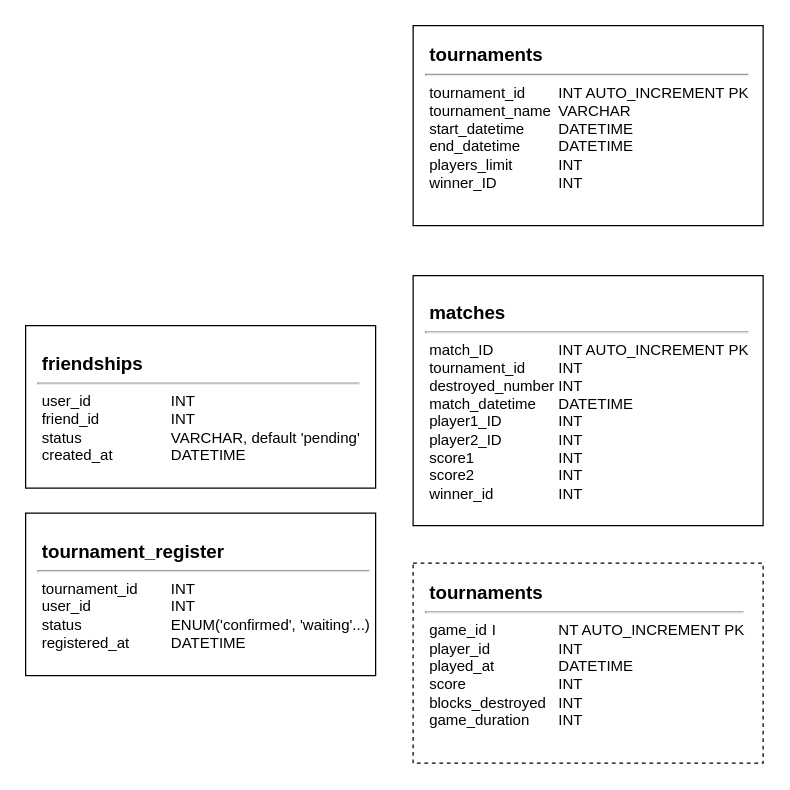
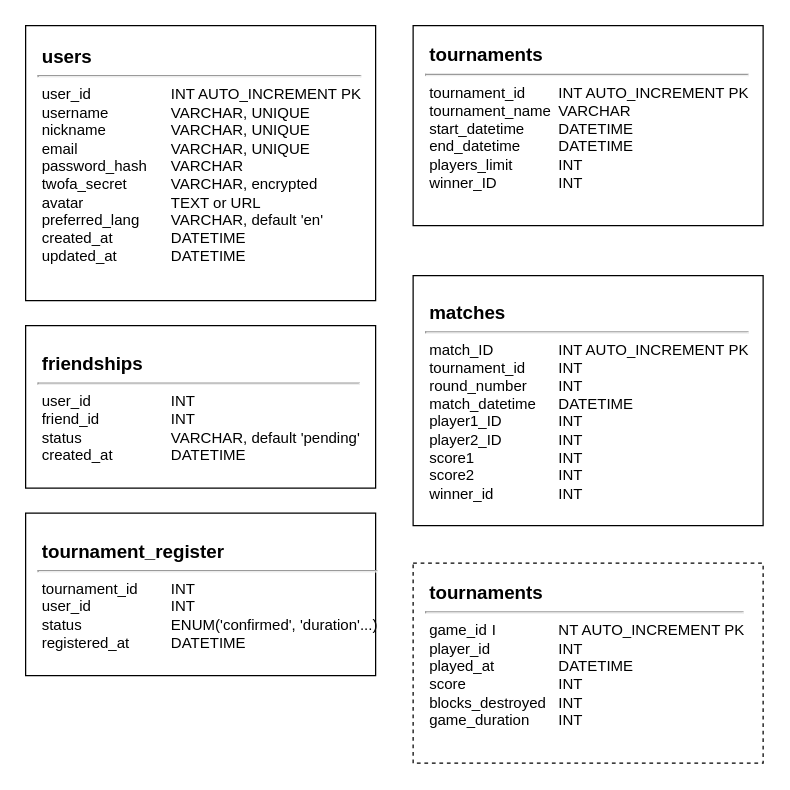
  <mxCell id="0" />
  <mxCell id="1" parent="0" />
+ <mxCell id="2" value="&lt;div align=&quot;left&quot;&gt;&amp;nbsp;&lt;b&gt;&lt;font style=&quot;font-size: 15px;&quot;&gt;users&lt;/font&gt;&lt;/b&gt;&lt;hr&gt;&lt;/div&gt;&lt;div align=&quot;left&quot;&gt;&amp;nbsp;&lt;span style=&quot;color: light-dark(rgb(0, 0, 0), rgb(255, 255, 0));&quot;&gt;user_id&lt;span style=&quot;white-space: pre;&quot;&gt;&#09;&lt;/span&gt;&lt;/span&gt;&lt;span style=&quot;white-space: pre;&quot;&gt;&#09;&lt;span style=&quot;white-space: pre;&quot;&gt;&#09;&lt;/span&gt;&lt;/span&gt;&lt;font style=&quot;color: light-dark(rgb(0, 0, 0), rgb(255, 255, 0));&quot;&gt;INT AUTO_INCREMENT PK&lt;/font&gt;&lt;br&gt;&amp;nbsp;username&lt;span style=&quot;white-space: pre;&quot;&gt;&#09;&lt;/span&gt;&lt;span style=&quot;white-space: pre;&quot;&gt;&#09;&lt;/span&gt;&lt;font&gt;VARCHAR, UNIQUE&lt;/font&gt;&lt;/div&gt;&lt;div align=&quot;left&quot;&gt;&amp;nbsp;nickname&lt;span style=&quot;white-space: pre;&quot;&gt;&#09;&lt;span style=&quot;white-space: pre;&quot;&gt;&#09;&lt;/span&gt;&lt;/span&gt;&lt;font&gt;VARCHAR, UNIQUE&lt;/font&gt;&lt;br&gt;&amp;nbsp;email&lt;span style=&quot;white-space: pre;&quot;&gt;&#09;&lt;/span&gt;&lt;span style=&quot;white-space: pre;&quot;&gt;&#09;&lt;/span&gt;&lt;span style=&quot;white-space: pre;&quot;&gt;&#09;&lt;/span&gt;&lt;font&gt;VARCHAR, UNIQUE&lt;/font&gt;&lt;br&gt;&amp;nbsp;password_hash &lt;span style=&quot;white-space: pre;&quot;&gt;&#09;&lt;/span&gt;VARCHAR&lt;br&gt;&amp;nbsp;twofa_secret&amp;nbsp;&amp;nbsp; &lt;span style=&quot;white-space: pre;&quot;&gt;&#09;&lt;/span&gt;VARCHAR, encrypted&lt;br&gt;&amp;nbsp;avatar&amp;nbsp;&amp;nbsp;&amp;nbsp;&amp;nbsp;&amp;nbsp;&amp;nbsp;&amp;nbsp;&amp;nbsp; &lt;span style=&quot;white-space: pre;&quot;&gt;&#09;&lt;/span&gt;&lt;span style=&quot;white-space: pre;&quot;&gt;&#09;&lt;/span&gt;TEXT or URL&lt;br&gt;&amp;nbsp;preferred_lang &lt;span style=&quot;white-space: pre;&quot;&gt;&#09;&lt;/span&gt;VARCHAR, default 'en'&lt;br&gt;&amp;nbsp;created_at&amp;nbsp;&amp;nbsp;&amp;nbsp;&amp;nbsp;&lt;span style=&quot;white-space: pre;&quot;&gt;&#09;&lt;/span&gt; &lt;span style=&quot;white-space: pre;&quot;&gt;&#09;&lt;/span&gt;DATETIME&lt;br&gt;&amp;nbsp;updated_at&amp;nbsp;&amp;nbsp;&amp;nbsp;&amp;nbsp; &lt;span style=&quot;white-space: pre;&quot;&gt;&#09;&lt;/span&gt;DATETIME&lt;/div&gt;&lt;div align=&quot;left&quot;&gt;&lt;br&gt;&lt;/div&gt;" style="rounded=0;whiteSpace=wrap;html=1;align=left;glass=0;fontSize=12;spacingTop=2;spacing=10;" vertex="1" parent="1"><mxGeometry x="20" y="20" width="280" height="220" as="geometry" /></mxCell>
  <mxCell id="3" value="&lt;div align=&quot;left&quot;&gt;&amp;nbsp;&lt;b&gt;&lt;font style=&quot;font-size: 15px;&quot;&gt;friendships&lt;/font&gt;&lt;/b&gt;&lt;hr&gt;&lt;/div&gt;&lt;div align=&quot;left&quot;&gt;&amp;nbsp;user_id&lt;span style=&quot;white-space: pre;&quot;&gt;&#09;&lt;/span&gt;&lt;i&gt;&lt;span style=&quot;white-space: pre;&quot;&gt;&#09;&lt;/span&gt;&lt;span style=&quot;white-space: pre;&quot;&gt;&#09;&lt;/span&gt;&lt;/i&gt;INT&lt;br&gt;&amp;nbsp;friend_id&lt;span style=&quot;white-space: pre;&quot;&gt;&#09;&lt;/span&gt;&lt;span style=&quot;white-space: pre;&quot;&gt;&#09;&lt;/span&gt;&lt;i&gt;&lt;font&gt;&lt;span style=&quot;white-space: pre;&quot;&gt;&#09;&lt;/span&gt;&lt;/font&gt;&lt;/i&gt;&lt;font&gt;INT&lt;/font&gt;&lt;/div&gt;&lt;div align=&quot;left&quot;&gt;&amp;nbsp;status&lt;span style=&quot;white-space: pre;&quot;&gt;&lt;span style=&quot;white-space: pre;&quot;&gt;&#09;&lt;/span&gt;&lt;/span&gt;&lt;font&gt;&lt;span style=&quot;white-space: pre;&quot;&gt;&#09;&lt;/span&gt;&lt;span style=&quot;white-space: pre;&quot;&gt;&#09;&lt;/span&gt;VARCHAR, default 'pending'&lt;/font&gt;&lt;br&gt;&amp;nbsp;created_at&lt;span style=&quot;white-space: pre;&quot;&gt;&#09;&lt;/span&gt;&lt;span style=&quot;white-space: pre;&quot;&gt;&#09;&lt;/span&gt;&lt;font&gt;DATETIME&lt;/font&gt;&lt;br&gt;&lt;/div&gt;" style="rounded=0;whiteSpace=wrap;html=1;align=left;glass=0;fontSize=12;spacingTop=2;spacing=10;" vertex="1" parent="1"><mxGeometry x="20" y="260" width="280" height="130" as="geometry" /></mxCell>
  <mxCell id="4" value="&lt;div align=&quot;left&quot;&gt;&amp;nbsp;&lt;b&gt;&lt;font style=&quot;font-size: 15px;&quot;&gt;tournaments&lt;/font&gt;&lt;/b&gt;&lt;hr&gt;&lt;/div&gt;&lt;div align=&quot;left&quot;&gt;&amp;nbsp;&lt;span style=&quot;color: light-dark(rgb(0, 0, 0), rgb(255, 255, 0));&quot;&gt;tournament_id&lt;span style=&quot;white-space: pre;&quot;&gt;&#09;&lt;/span&gt;&lt;/span&gt;&lt;font style=&quot;color: light-dark(rgb(0, 0, 0), rgb(255, 255, 0));&quot;&gt;INT AUTO_INCREMENT PK&lt;/font&gt;&lt;br&gt;&amp;nbsp;tournament_name&lt;span style=&quot;white-space: pre;&quot;&gt;&#09;&lt;/span&gt;&lt;font&gt;VARCHAR&lt;/font&gt;&lt;/div&gt;&lt;div align=&quot;left&quot;&gt;&amp;nbsp;start_datetime&lt;span style=&quot;white-space: pre;&quot;&gt;&lt;span style=&quot;white-space: pre;&quot;&gt;&#09;&lt;/span&gt;&lt;/span&gt;&lt;font&gt;DATETIME&lt;/font&gt;&lt;br&gt;&amp;nbsp;end_datetime&lt;span style=&quot;white-space: pre;&quot;&gt;&#09;&lt;/span&gt;&lt;span style=&quot;white-space: pre;&quot;&gt;&#09;DATETIM&lt;/span&gt;&lt;font&gt;E&lt;/font&gt;&lt;br&gt;&amp;nbsp;players_limit&lt;span style=&quot;white-space: pre;&quot;&gt;&#09;&lt;/span&gt;&lt;span style=&quot;white-space: pre;&quot;&gt;&#09;&lt;/span&gt;INT&lt;br&gt;&amp;nbsp;winner_ID &amp;nbsp; &lt;span style=&quot;white-space: pre;&quot;&gt;&#09;&lt;span style=&quot;white-space: pre;&quot;&gt;&#09;&lt;/span&gt;INT&lt;/span&gt;&lt;br&gt;&lt;/div&gt;&lt;div align=&quot;left&quot;&gt;&lt;br&gt;&lt;/div&gt;" style="rounded=0;whiteSpace=wrap;html=1;align=left;glass=0;fontSize=12;spacingTop=2;spacing=10;" vertex="1" parent="1"><mxGeometry x="330" y="20" width="280" height="160" as="geometry" /></mxCell>
- <mxCell id="5" value="&lt;div align=&quot;left&quot;&gt;&amp;nbsp;&lt;b&gt;&lt;font style=&quot;font-size: 15px;&quot;&gt;matches&lt;/font&gt;&lt;/b&gt;&lt;hr&gt;&lt;/div&gt;&lt;div align=&quot;left&quot;&gt;&amp;nbsp;&lt;span style=&quot;color: light-dark(rgb(0, 0, 0), rgb(255, 255, 0));&quot;&gt;match_ID&lt;span style=&quot;white-space: pre;&quot;&gt;&#09;&lt;span style=&quot;white-space: pre;&quot;&gt;&#09;&lt;/span&gt;&lt;/span&gt;&lt;/span&gt;&lt;font style=&quot;color: light-dark(rgb(0, 0, 0), rgb(255, 255, 0));&quot;&gt;INT AUTO_INCREMENT PK&lt;/font&gt;&lt;br&gt;&amp;nbsp;tournament_id&lt;span style=&quot;white-space: pre;&quot;&gt;&#09;&lt;/span&gt;INT&lt;/div&gt;&lt;div align=&quot;left&quot;&gt;&amp;nbsp;destroyed_number&lt;span style=&quot;white-space: pre;&quot;&gt;&#09;&lt;/span&gt;&lt;span style=&quot;white-space: pre;&quot;&gt;INT&#09;&lt;/span&gt;&lt;/div&gt;&lt;div align=&quot;left&quot;&gt;&amp;nbsp;match_datetime&lt;span style=&quot;white-space: pre;&quot;&gt;&lt;span style=&quot;white-space: pre;&quot;&gt;&#09;&lt;/span&gt;&lt;/span&gt;&lt;font&gt;DATETIME&lt;/font&gt;&lt;br&gt;&amp;nbsp;player1_ID&lt;span style=&quot;white-space: pre;&quot;&gt;&#09;&lt;/span&gt;&lt;span style=&quot;white-space: pre;&quot;&gt;&#09;INT&lt;/span&gt;&lt;br&gt;&amp;nbsp;player2_ID&lt;span style=&quot;white-space: pre;&quot;&gt;&#09;&lt;/span&gt;&lt;span style=&quot;white-space: pre;&quot;&gt;&#09;&lt;/span&gt;INT&lt;br&gt;&amp;nbsp;score1&lt;span style=&quot;white-space: pre;&quot;&gt;&#09;&lt;/span&gt; &amp;nbsp; &lt;span style=&quot;white-space: pre;&quot;&gt;&#09;&lt;span style=&quot;white-space: pre;&quot;&gt;&#09;&lt;/span&gt;INT&lt;/span&gt;&lt;br&gt;&lt;/div&gt;&lt;div align=&quot;left&quot;&gt;&amp;nbsp;score2&lt;span style=&quot;white-space: pre;&quot;&gt;&#09;&lt;/span&gt;&lt;span style=&quot;white-space: pre;&quot;&gt;&#09;&lt;/span&gt;&lt;span style=&quot;white-space: pre;&quot;&gt;&#09;&lt;/span&gt;INT&lt;/div&gt;&lt;div align=&quot;left&quot;&gt;&amp;nbsp;winner_id&lt;span style=&quot;white-space: pre;&quot;&gt;&#09;&lt;/span&gt;&lt;span style=&quot;white-space: pre;&quot;&gt;&#09;&lt;/span&gt;INT&lt;/div&gt;" style="rounded=0;whiteSpace=wrap;html=1;align=left;glass=0;fontSize=12;spacingTop=2;spacing=10;" vertex="1" parent="1"><mxGeometry x="330" y="220" width="280" height="200" as="geometry" /></mxCell>
- <mxCell id="6" value="&lt;div align=&quot;left&quot;&gt;&amp;nbsp;&lt;b&gt;&lt;font style=&quot;font-size: 15px;&quot;&gt;tournament_register&lt;/font&gt;&lt;/b&gt;&lt;hr&gt;&lt;/div&gt;&lt;div align=&quot;left&quot;&gt;&amp;nbsp;tournament_id&lt;i&gt;&lt;span style=&quot;white-space: pre;&quot;&gt;&#09;&lt;/span&gt;&lt;/i&gt;INT&lt;br&gt;&amp;nbsp;user_id&lt;span style=&quot;white-space: pre;&quot;&gt;&#09;&lt;/span&gt;&lt;span style=&quot;white-space: pre;&quot;&gt;&#09;&lt;/span&gt;&lt;i&gt;&lt;font&gt;&lt;span style=&quot;white-space: pre;&quot;&gt;&#09;&lt;/span&gt;&lt;/font&gt;&lt;/i&gt;&lt;font&gt;INT&lt;/font&gt;&lt;/div&gt;&lt;div align=&quot;left&quot;&gt;&amp;nbsp;status&lt;span style=&quot;white-space: pre;&quot;&gt;&lt;span style=&quot;white-space: pre;&quot;&gt;&#09;&lt;/span&gt;&lt;/span&gt;&lt;font&gt;&lt;span style=&quot;white-space: pre;&quot;&gt;&#09;&lt;/span&gt;&lt;span style=&quot;white-space: pre;&quot;&gt;&#09;ENUM('confirmed', 'waiting'...)&lt;/span&gt;&lt;/font&gt;&lt;br&gt;&amp;nbsp;registered_at&lt;span style=&quot;white-space: pre;&quot;&gt;&#09;&lt;/span&gt;&lt;span style=&quot;white-space: pre;&quot;&gt;&#09;&lt;/span&gt;&lt;font&gt;DATETIME&lt;/font&gt;&lt;br&gt;&lt;/div&gt;" style="rounded=0;whiteSpace=wrap;html=1;align=left;glass=0;fontSize=12;spacingTop=2;spacing=10;" vertex="1" parent="1"><mxGeometry x="20" y="410" width="280" height="130" as="geometry" /></mxCell>
+ <mxCell id="5" value="&lt;div align=&quot;left&quot;&gt;&amp;nbsp;&lt;b&gt;&lt;font style=&quot;font-size: 15px;&quot;&gt;matches&lt;/font&gt;&lt;/b&gt;&lt;hr&gt;&lt;/div&gt;&lt;div align=&quot;left&quot;&gt;&amp;nbsp;&lt;span style=&quot;color: light-dark(rgb(0, 0, 0), rgb(255, 255, 0));&quot;&gt;match_ID&lt;span style=&quot;white-space: pre;&quot;&gt;&#09;&lt;span style=&quot;white-space: pre;&quot;&gt;&#09;&lt;/span&gt;&lt;/span&gt;&lt;/span&gt;&lt;font style=&quot;color: light-dark(rgb(0, 0, 0), rgb(255, 255, 0));&quot;&gt;INT AUTO_INCREMENT PK&lt;/font&gt;&lt;br&gt;&amp;nbsp;tournament_id&lt;span style=&quot;white-space: pre;&quot;&gt;&#09;&lt;/span&gt;INT&lt;/div&gt;&lt;div align=&quot;left&quot;&gt;&amp;nbsp;round_number&lt;span style=&quot;white-space: pre;&quot;&gt;&#09;&lt;/span&gt;&lt;span style=&quot;white-space: pre;&quot;&gt;INT&#09;&lt;/span&gt;&lt;/div&gt;&lt;div align=&quot;left&quot;&gt;&amp;nbsp;match_datetime&lt;span style=&quot;white-space: pre;&quot;&gt;&lt;span style=&quot;white-space: pre;&quot;&gt;&#09;&lt;/span&gt;&lt;/span&gt;&lt;font&gt;DATETIME&lt;/font&gt;&lt;br&gt;&amp;nbsp;player1_ID&lt;span style=&quot;white-space: pre;&quot;&gt;&#09;&lt;/span&gt;&lt;span style=&quot;white-space: pre;&quot;&gt;&#09;INT&lt;/span&gt;&lt;br&gt;&amp;nbsp;player2_ID&lt;span style=&quot;white-space: pre;&quot;&gt;&#09;&lt;/span&gt;&lt;span style=&quot;white-space: pre;&quot;&gt;&#09;&lt;/span&gt;INT&lt;br&gt;&amp;nbsp;score1&lt;span style=&quot;white-space: pre;&quot;&gt;&#09;&lt;/span&gt; &amp;nbsp; &lt;span style=&quot;white-space: pre;&quot;&gt;&#09;&lt;span style=&quot;white-space: pre;&quot;&gt;&#09;&lt;/span&gt;INT&lt;/span&gt;&lt;br&gt;&lt;/div&gt;&lt;div align=&quot;left&quot;&gt;&amp;nbsp;score2&lt;span style=&quot;white-space: pre;&quot;&gt;&#09;&lt;/span&gt;&lt;span style=&quot;white-space: pre;&quot;&gt;&#09;&lt;/span&gt;&lt;span style=&quot;white-space: pre;&quot;&gt;&#09;&lt;/span&gt;INT&lt;/div&gt;&lt;div align=&quot;left&quot;&gt;&amp;nbsp;winner_id&lt;span style=&quot;white-space: pre;&quot;&gt;&#09;&lt;/span&gt;&lt;span style=&quot;white-space: pre;&quot;&gt;&#09;&lt;/span&gt;INT&lt;/div&gt;" style="rounded=0;whiteSpace=wrap;html=1;align=left;glass=0;fontSize=12;spacingTop=2;spacing=10;" vertex="1" parent="1"><mxGeometry x="330" y="220" width="280" height="200" as="geometry" /></mxCell>
+ <mxCell id="6" value="&lt;div align=&quot;left&quot;&gt;&amp;nbsp;&lt;b&gt;&lt;font style=&quot;font-size: 15px;&quot;&gt;tournament_register&lt;/font&gt;&lt;/b&gt;&lt;hr&gt;&lt;/div&gt;&lt;div align=&quot;left&quot;&gt;&amp;nbsp;tournament_id&lt;i&gt;&lt;span style=&quot;white-space: pre;&quot;&gt;&#09;&lt;/span&gt;&lt;/i&gt;INT&lt;br&gt;&amp;nbsp;user_id&lt;span style=&quot;white-space: pre;&quot;&gt;&#09;&lt;/span&gt;&lt;span style=&quot;white-space: pre;&quot;&gt;&#09;&lt;/span&gt;&lt;i&gt;&lt;font&gt;&lt;span style=&quot;white-space: pre;&quot;&gt;&#09;&lt;/span&gt;&lt;/font&gt;&lt;/i&gt;&lt;font&gt;INT&lt;/font&gt;&lt;/div&gt;&lt;div align=&quot;left&quot;&gt;&amp;nbsp;status&lt;span style=&quot;white-space: pre;&quot;&gt;&lt;span style=&quot;white-space: pre;&quot;&gt;&#09;&lt;/span&gt;&lt;/span&gt;&lt;font&gt;&lt;span style=&quot;white-space: pre;&quot;&gt;&#09;&lt;/span&gt;&lt;span style=&quot;white-space: pre;&quot;&gt;&#09;ENUM('confirmed', 'duration'...)&lt;/span&gt;&lt;/font&gt;&lt;br&gt;&amp;nbsp;registered_at&lt;span style=&quot;white-space: pre;&quot;&gt;&#09;&lt;/span&gt;&lt;span style=&quot;white-space: pre;&quot;&gt;&#09;&lt;/span&gt;&lt;font&gt;DATETIME&lt;/font&gt;&lt;br&gt;&lt;/div&gt;" style="rounded=0;whiteSpace=wrap;html=1;align=left;glass=0;fontSize=12;spacingTop=2;spacing=10;" vertex="1" parent="1"><mxGeometry x="20" y="410" width="280" height="130" as="geometry" /></mxCell>
  <mxCell id="7" value="&lt;div align=&quot;left&quot;&gt;&amp;nbsp;&lt;b&gt;&lt;font style=&quot;font-size: 15px;&quot;&gt;tournaments&lt;/font&gt;&lt;/b&gt;&lt;hr&gt;&lt;/div&gt;&lt;div align=&quot;left&quot;&gt;&amp;nbsp;&lt;span style=&quot;color: light-dark(rgb(0, 0, 0), rgb(255, 255, 0));&quot;&gt;game_id&lt;span style=&quot;white-space: pre;&quot;&gt;&#09;&lt;/span&gt;&lt;/span&gt;&lt;font style=&quot;color: light-dark(rgb(0, 0, 0), rgb(255, 255, 0));&quot;&gt;I&lt;span style=&quot;white-space: pre;&quot;&gt;&#09;&lt;/span&gt;&lt;span style=&quot;white-space: pre;&quot;&gt;&#09;&lt;/span&gt;NT AUTO_INCREMENT PK&lt;/font&gt;&lt;br&gt;&amp;nbsp;player_id&lt;span style=&quot;white-space: pre;&quot;&gt;&#09;&lt;/span&gt;&lt;font&gt;&lt;span style=&quot;white-space: pre;&quot;&gt;&#09;&lt;/span&gt;INT&lt;/font&gt;&lt;/div&gt;&lt;div align=&quot;left&quot;&gt;&amp;nbsp;played_at&lt;span style=&quot;white-space: pre;&quot;&gt;&lt;span style=&quot;white-space: pre;&quot;&gt;&#09;&lt;span style=&quot;white-space: pre;&quot;&gt;&#09;&lt;/span&gt;&lt;/span&gt;&lt;/span&gt;&lt;font&gt;DATETIME&lt;/font&gt;&lt;br&gt;&amp;nbsp;score&lt;span style=&quot;white-space: pre;&quot;&gt;&#09;&lt;/span&gt;&lt;span style=&quot;white-space: pre;&quot;&gt;&#09;&lt;/span&gt;&lt;span style=&quot;white-space: pre;&quot;&gt;&#09;INT&lt;/span&gt;&lt;br&gt;&amp;nbsp;blocks_destroyed&lt;span style=&quot;white-space: pre;&quot;&gt;&#09;&lt;/span&gt;INT&lt;br&gt;&amp;nbsp;game_duration&lt;span style=&quot;white-space: pre;&quot;&gt;&#09;INT&lt;/span&gt;&lt;br&gt;&lt;/div&gt;&lt;div align=&quot;left&quot;&gt;&lt;br&gt;&lt;/div&gt;" style="rounded=0;whiteSpace=wrap;html=1;align=left;glass=0;fontSize=12;spacingTop=2;spacing=10;dashed=1;" vertex="1" parent="1"><mxGeometry x="330" y="450" width="280" height="160" as="geometry" /></mxCell>
